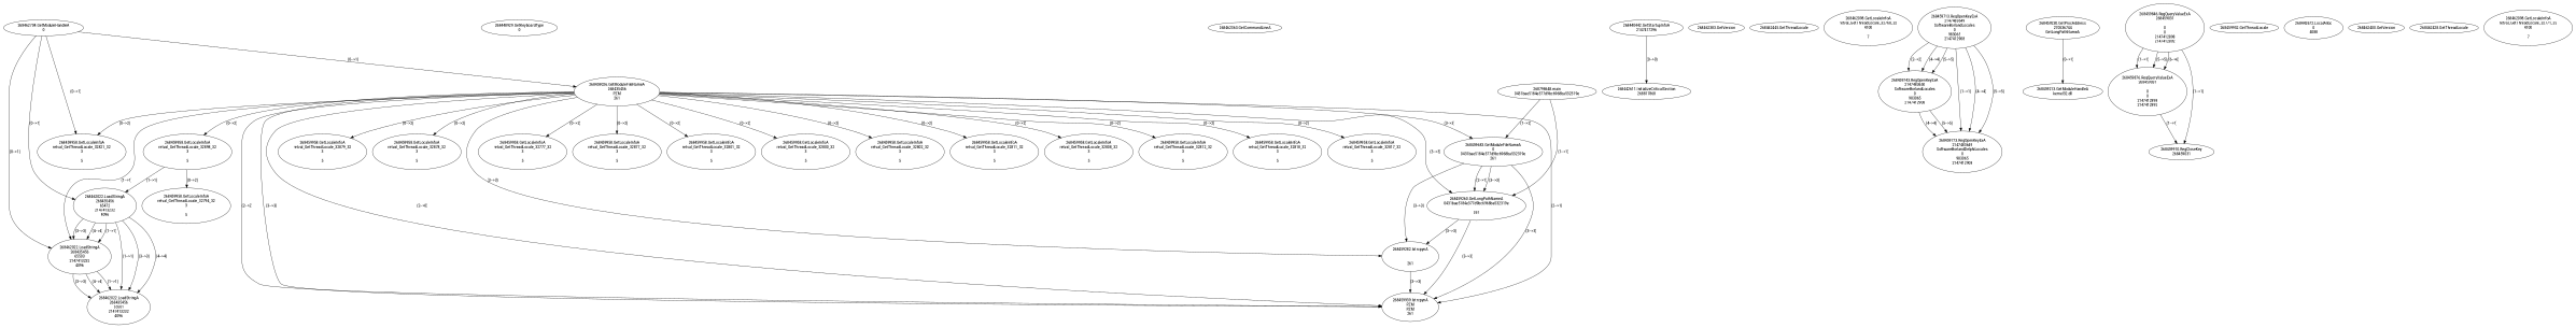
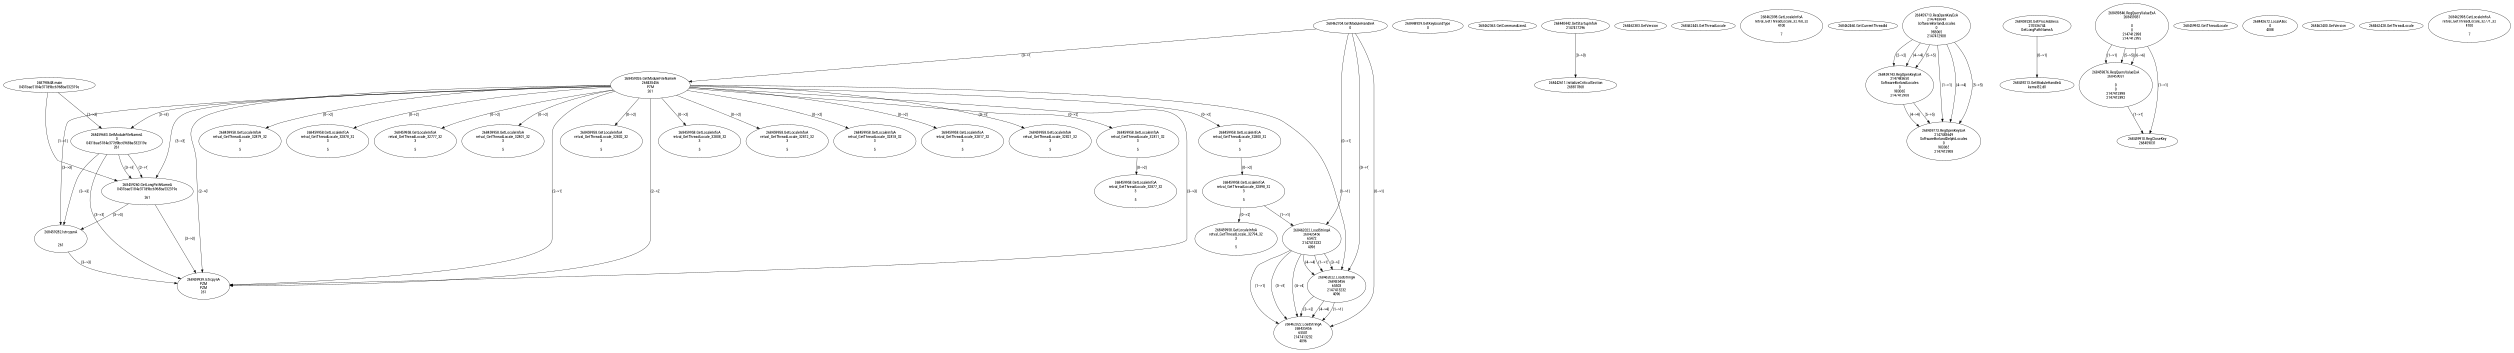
  digraph {
    fontname="Roboto Condensed"
    node [fontname="Roboto Condensed"]
    edge [fontname="Roboto Condensed"]
    n1 [label="268798648.main\n0431bae5184e377d9bc6968ba532319e"]
    n2 [label="268459683.GetModuleFileNameA\n0\n0431bae5184e377d9bc6968ba532319e\n261"]
    n3 [label="268459260.GetLongPathNameA\n0431bae5184e377d9bc6968ba532319e\n\n261"]
    n4 [label="268459282.lstrcpynA\n\n\n261"]
    n5 [label="268459939.lstrcpynA\nPZM\nPZM\n261"]
    n6 [label="268462704.GetModuleHandleA\n0"]
    n7 [label="268459026.GetModuleFileNameA\n268435456\nPZM\n261"]
    n8 [label="268462022.LoadStringA\n268435456\n65472\n2147413232\n4096"]
    n9 [label="268462022.LoadStringA\n268435456\n65503\n2147413232\n4096"]
    n10 [label="268462022.LoadStringA\n268435456\n65501\n2147413232\n4096"]
    n11 [label="268459958.GetLocaleInfoA\nretval_GetThreadLocale_32879_32\n3\n\n5"]
    n12 [label="268459958.GetLocaleInfoA\nretval_GetThreadLocale_32878_32\n3\n\n5"]
    n13 [label="268459958.GetLocaleInfoA\nretval_GetThreadLocale_32898_32\n3\n\n5"]
    n14 [label="268459958.GetLocaleInfoA\nretval_GetThreadLocale_32777_32\n3\n\n5"]
    n15 [label="268459958.GetLocaleInfoA\nretval_GetThreadLocale_32877_32\n3\n\n5"]
    n16 [label="268459958.GetLocaleInfoA\nretval_GetThreadLocale_32801_32\n3\n\n5"]
    n17 [label="268459958.GetLocaleInfoA\nretval_GetThreadLocale_32800_32\n3\n\n5"]
    n18 [label="268459958.GetLocaleInfoA\nretval_GetThreadLocale_32802_32\n3\n\n5"]
    n19 [label="268459958.GetLocaleInfoA\nretval_GetThreadLocale_32811_32\n3\n\n5"]
    n20 [label="268459958.GetLocaleInfoA\nretval_GetThreadLocale_32808_32\n3\n\n5"]
    n21 [label="268459958.GetLocaleInfoA\nretval_GetThreadLocale_32812_32\n3\n\n5"]
    n22 [label="268459958.GetLocaleInfoA\nretval_GetThreadLocale_32818_32\n3\n\n5"]
    n23 [label="268459958.GetLocaleInfoA\nretval_GetThreadLocale_32817_32\n3\n\n5"]
    n24 [label="268459958.GetLocaleInfoA\nretval_GetThreadLocale_32821_32\n3\n\n5"]
    n25 [label="268448929.GetKeyboardType\n0"]
    n26 [label="268462363.GetCommandLineA\n"]
    n27 [label="268440442.GetStartupInfoA\n2147417296"]
    n28 [label="268442611.InitializeCriticalSection\n268817868"]
    n29 [label="268462383.GetVersion\n"]
    n30 [label="268462445.GetThreadLocale\n"]
    n31 [label="268462098.GetLocaleInfoA\nretval_GetThreadLocale_32768_32\n4100\n\n7"]
+   n32 [label="268462460.GetCurrentThreadId\n"]
    n33 [label="268459958.GetLocaleInfoA\nretval_GetThreadLocale_32794_32\n3\n\n5"]
    n34 [label="268459713.RegOpenKeyExA\n2147483649\nSoftware\Borland\Locales\n0\n983065\n2147412908"]
    n35 [label="268459743.RegOpenKeyExA\n2147483650\nSoftware\Borland\Locales\n0\n983065\n2147412908"]
    n36 [label="268459773.RegOpenKeyExA\n2147483649\nSoftware\Borland\Delphi\Locales\n0\n983065\n2147412908"]
    n37 [label="268459213.GetModuleHandleA\nkernel32.dll"]
    n38 [label="268459230.GetProcAddress\n270536744\nGetLongPathNameA"]
    n39 [label="268459846.RegQueryValueExA\n268459031\n\n0\n0\n2147412898\n2147412892"]
    n40 [label="268459876.RegQueryValueExA\n268459031\n\n0\n0\n2147412898\n2147412892"]
    n41 [label="268459910.RegCloseKey\n268459031"]
    n42 [label="268459952.GetThreadLocale\n"]
    n43 [label="268442672.LocalAlloc\n0\n4088"]
    n44 [label="268462400.GetVersion\n"]
    n45 [label="268462428.GetThreadLocale\n"]
    n46 [label="268462098.GetLocaleInfoA\nretval_GetThreadLocale_32771_32\n4100\n\n7"]
    n1 -> n2 [label="(1-->2)"]
    n1 -> n3 [label="(1-->1)"]
    n2 -> n3 [label="(2-->1)"]
    n2 -> n3 [label="(3-->3)"]
    n2 -> n4 [label="(3-->3)"]
    n2 -> n5 [label="(3-->3)"]
    n3 -> n4 [label="(3-->3)"]
    n3 -> n5 [label="(3-->3)"]
    n4 -> n5 [label="(3-->3)"]
    n6 -> n7 [label="(0-->1)"]
    n6 -> n8 [label="(0-->1)"]
    n6 -> n9 [label="(0-->1)"]
-   n6 -> n24 [label="(0-->1)"]
+   n6 -> n10 [label="(0-->1)"]
    n7 -> n2 [label="(3-->3)"]
    n7 -> n3 [label="(3-->3)"]
    n7 -> n4 [label="(3-->3)"]
    n7 -> n5 [label="(2-->1)"]
    n7 -> n5 [label="(2-->2)"]
    n7 -> n5 [label="(3-->3)"]
    n7 -> n5 [label="(2-->0)"]
    n7 -> n9 [label="(1-->1)"]
    n7 -> n11 [label="(0-->2)"]
    n7 -> n12 [label="(0-->2)"]
-   n7 -> n13 [label="(0-->2)"]
+   n17 -> n13 [label="(0-->2)"]
    n7 -> n14 [label="(0-->2)"]
-   n7 -> n15 [label="(0-->2)"]
+   n19 -> n15 [label="(0-->2)"]
    n7 -> n16 [label="(0-->2)"]
    n7 -> n17 [label="(0-->2)"]
    n7 -> n18 [label="(0-->2)"]
    n7 -> n19 [label="(0-->2)"]
    n7 -> n20 [label="(0-->2)"]
    n7 -> n21 [label="(0-->2)"]
    n7 -> n22 [label="(0-->2)"]
    n7 -> n23 [label="(0-->2)"]
    n7 -> n24 [label="(0-->2)"]
    n8 -> n9 [label="(1-->1)"]
    n8 -> n9 [label="(3-->3)"]
    n8 -> n9 [label="(4-->4)"]
    n8 -> n10 [label="(1-->1)"]
    n8 -> n10 [label="(3-->3)"]
    n8 -> n10 [label="(4-->4)"]
    n9 -> n10 [label="(1-->1)"]
    n9 -> n10 [label="(3-->3)"]
    n9 -> n10 [label="(4-->4)"]
    n13 -> n8 [label="(1-->1)"]
    n13 -> n33 [label="(0-->2)"]
    n27 -> n28 [label="(0-->0)"]
    n34 -> n35 [label="(2-->2)"]
    n34 -> n35 [label="(4-->4)"]
    n34 -> n35 [label="(5-->5)"]
    n34 -> n36 [label="(1-->1)"]
    n34 -> n36 [label="(4-->4)"]
    n34 -> n36 [label="(5-->5)"]
    n35 -> n36 [label="(4-->4)"]
    n35 -> n36 [label="(5-->5)"]
    n38 -> n37 [label="(0-->1)"]
    n39 -> n40 [label="(1-->1)"]
    n39 -> n40 [label="(5-->5)"]
    n39 -> n40 [label="(6-->6)"]
    n39 -> n41 [label="(1-->1)"]
    n40 -> n41 [label="(1-->1)"]
  }
